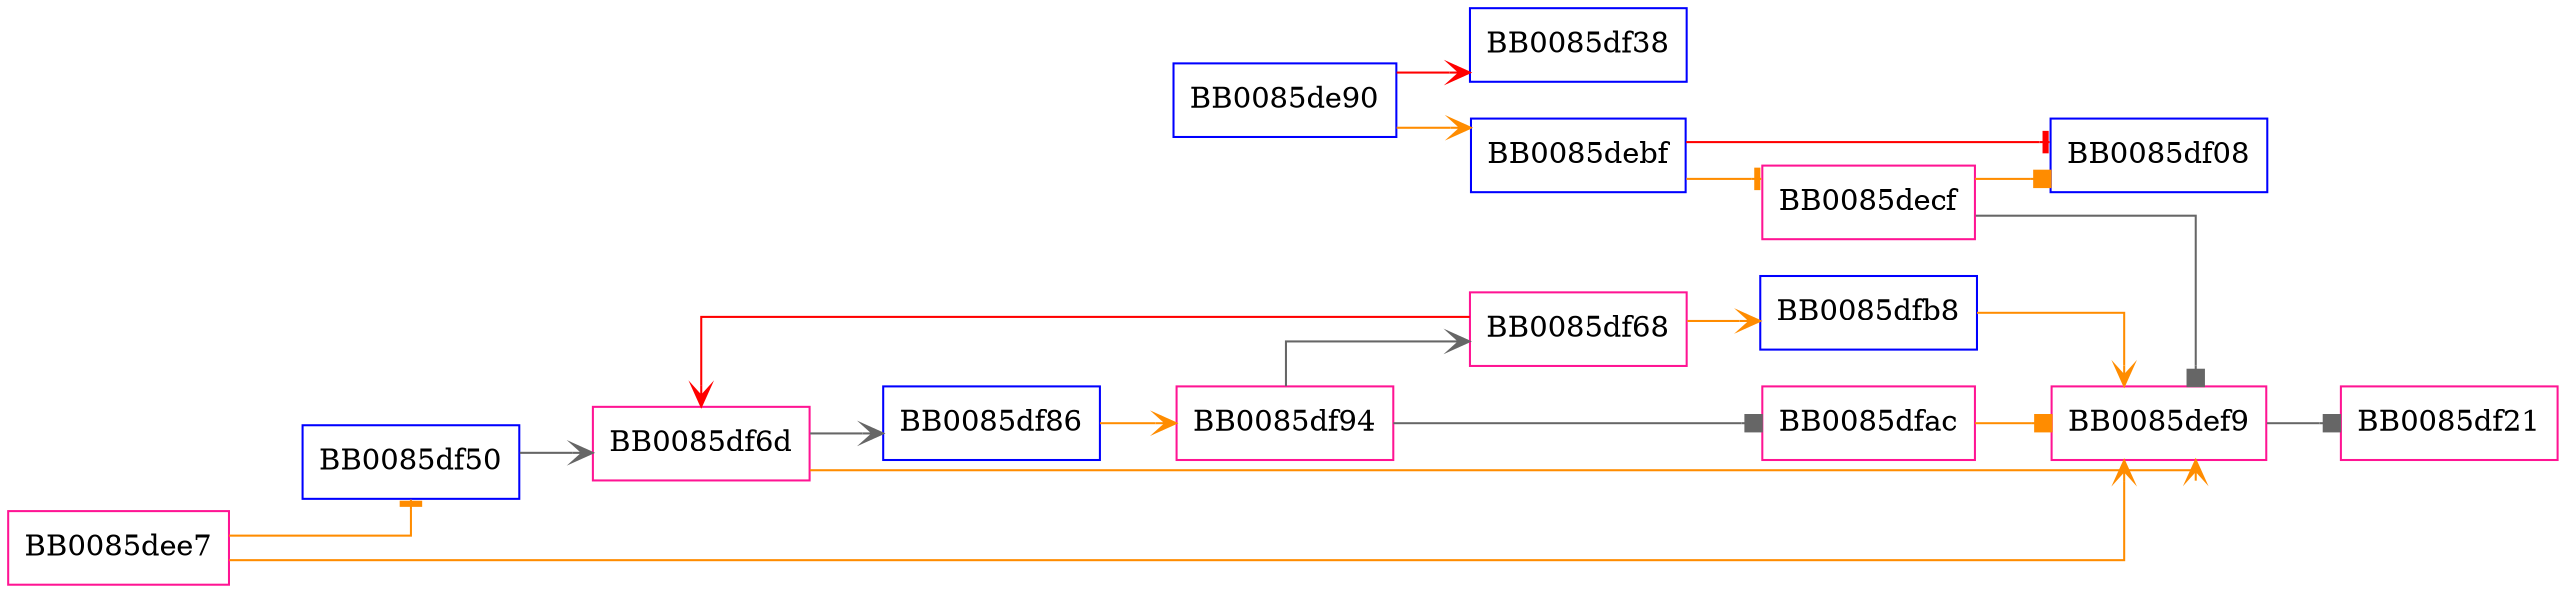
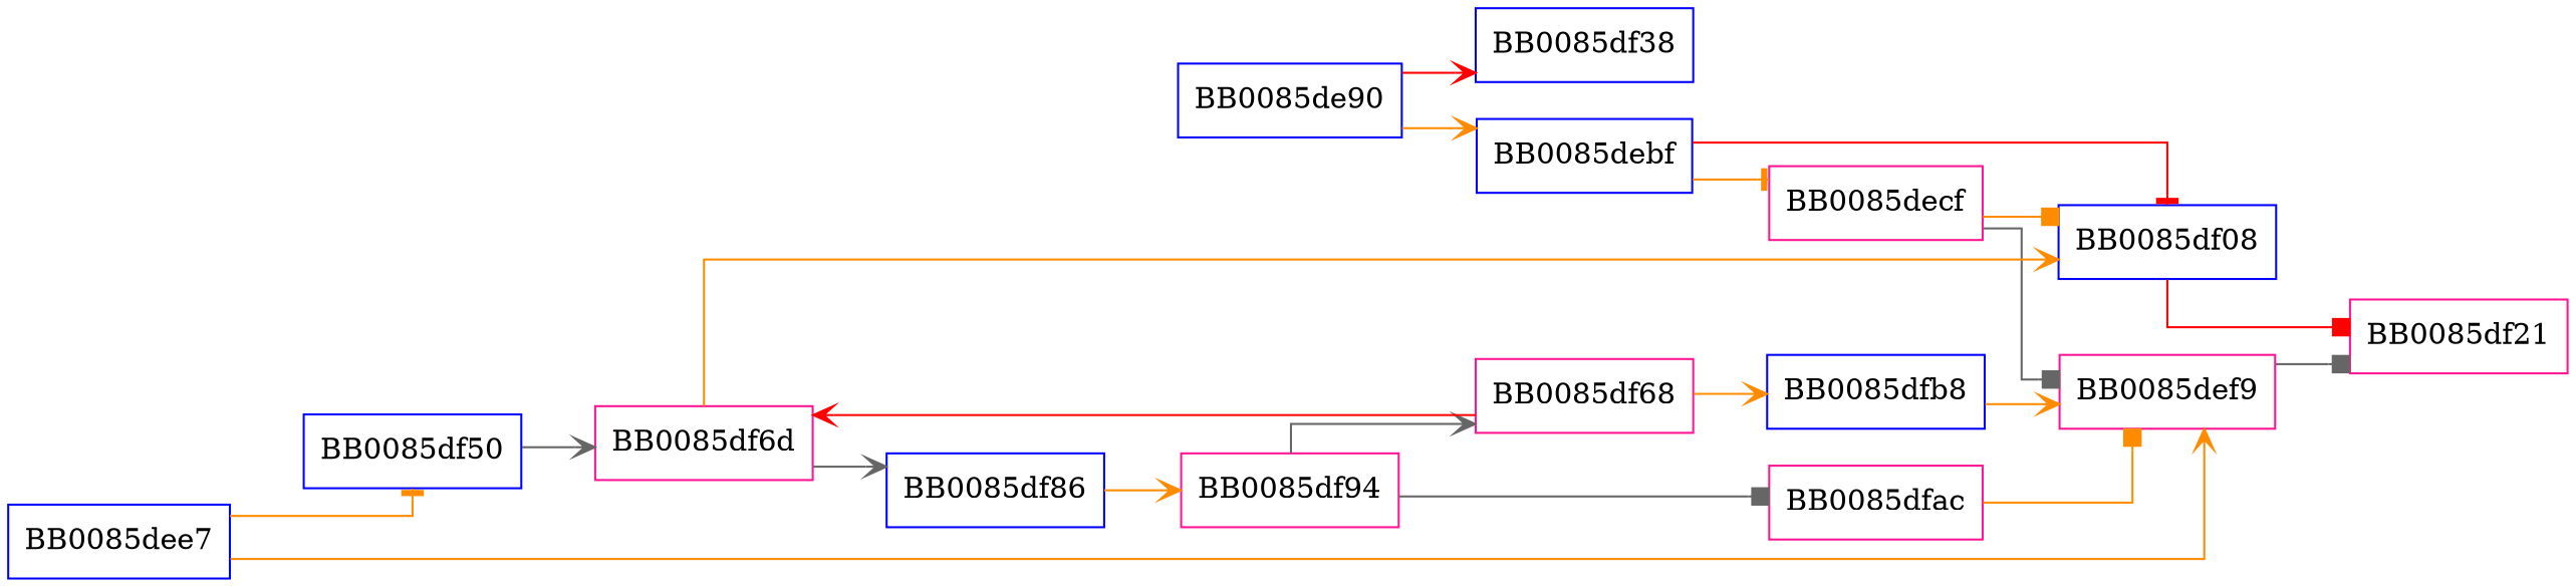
  digraph {
    rankdir=LR
    splines=ortho
    node [color=blue shape=box]
    edge [arrowhead=vee color=darkorange]
    BB0085de90
    BB0085df38
    BB0085debf
    BB0085df08
    BB0085decf [color=deeppink]
    BB0085df21 [color=deeppink]
    BB0085def9 [color=deeppink]
-   BB0085dee7 [color=deeppink]
+   BB0085dee7
    BB0085df50
    BB0085df6d [color=deeppink]
    BB0085df86
    BB0085df94 [color=deeppink]
    BB0085dfb8
    BB0085df68 [color=deeppink]
    BB0085dfac [color=deeppink]
    BB0085de90 -> BB0085df38 [color=red]
    BB0085de90 -> BB0085debf
    BB0085debf -> BB0085df08 [arrowhead=tee color=red]
    BB0085debf -> BB0085decf [arrowhead=tee]
+   BB0085df08 -> BB0085df21 [arrowhead=box color=red]
    BB0085decf -> BB0085df08 [arrowhead=box]
    BB0085decf -> BB0085def9 [arrowhead=box color=gray40]
    BB0085def9 -> BB0085df21 [arrowhead=box color=gray40]
    BB0085dee7 -> BB0085def9
    BB0085dee7 -> BB0085df50 [arrowhead=tee]
    BB0085df50 -> BB0085df6d [color=gray40]
-   BB0085df6d -> BB0085def9
+   BB0085df6d -> BB0085df08
    BB0085df6d -> BB0085df86 [color=gray40]
    BB0085df86 -> BB0085df94
    BB0085df94 -> BB0085df68 [color=gray40]
    BB0085df94 -> BB0085dfac [arrowhead=box color=gray40]
    BB0085dfb8 -> BB0085def9
    BB0085df68 -> BB0085df6d [color=red]
    BB0085df68 -> BB0085dfb8
    BB0085dfac -> BB0085def9 [arrowhead=box]
  }
